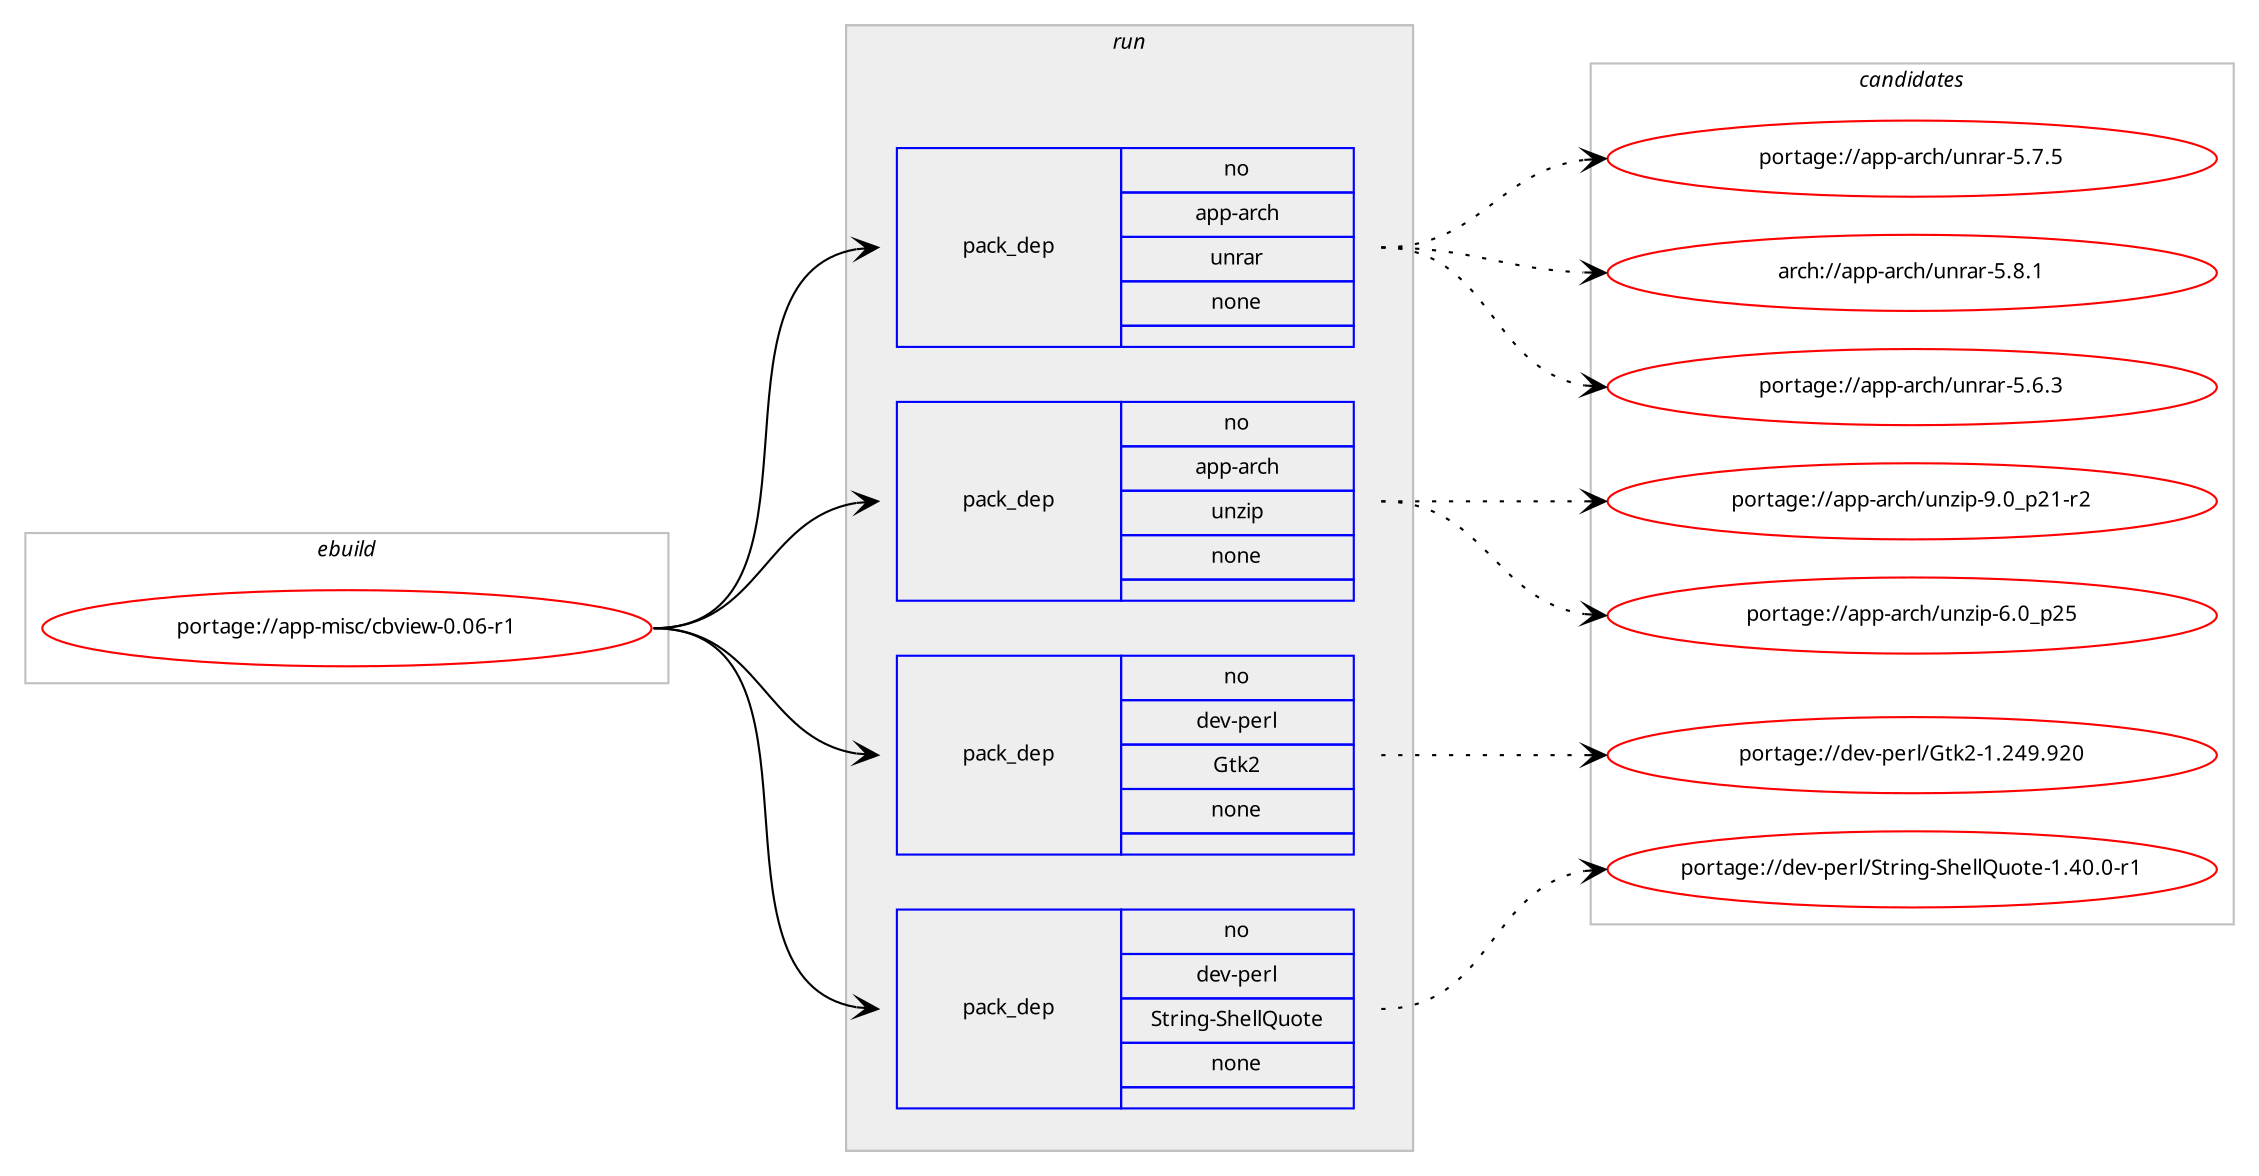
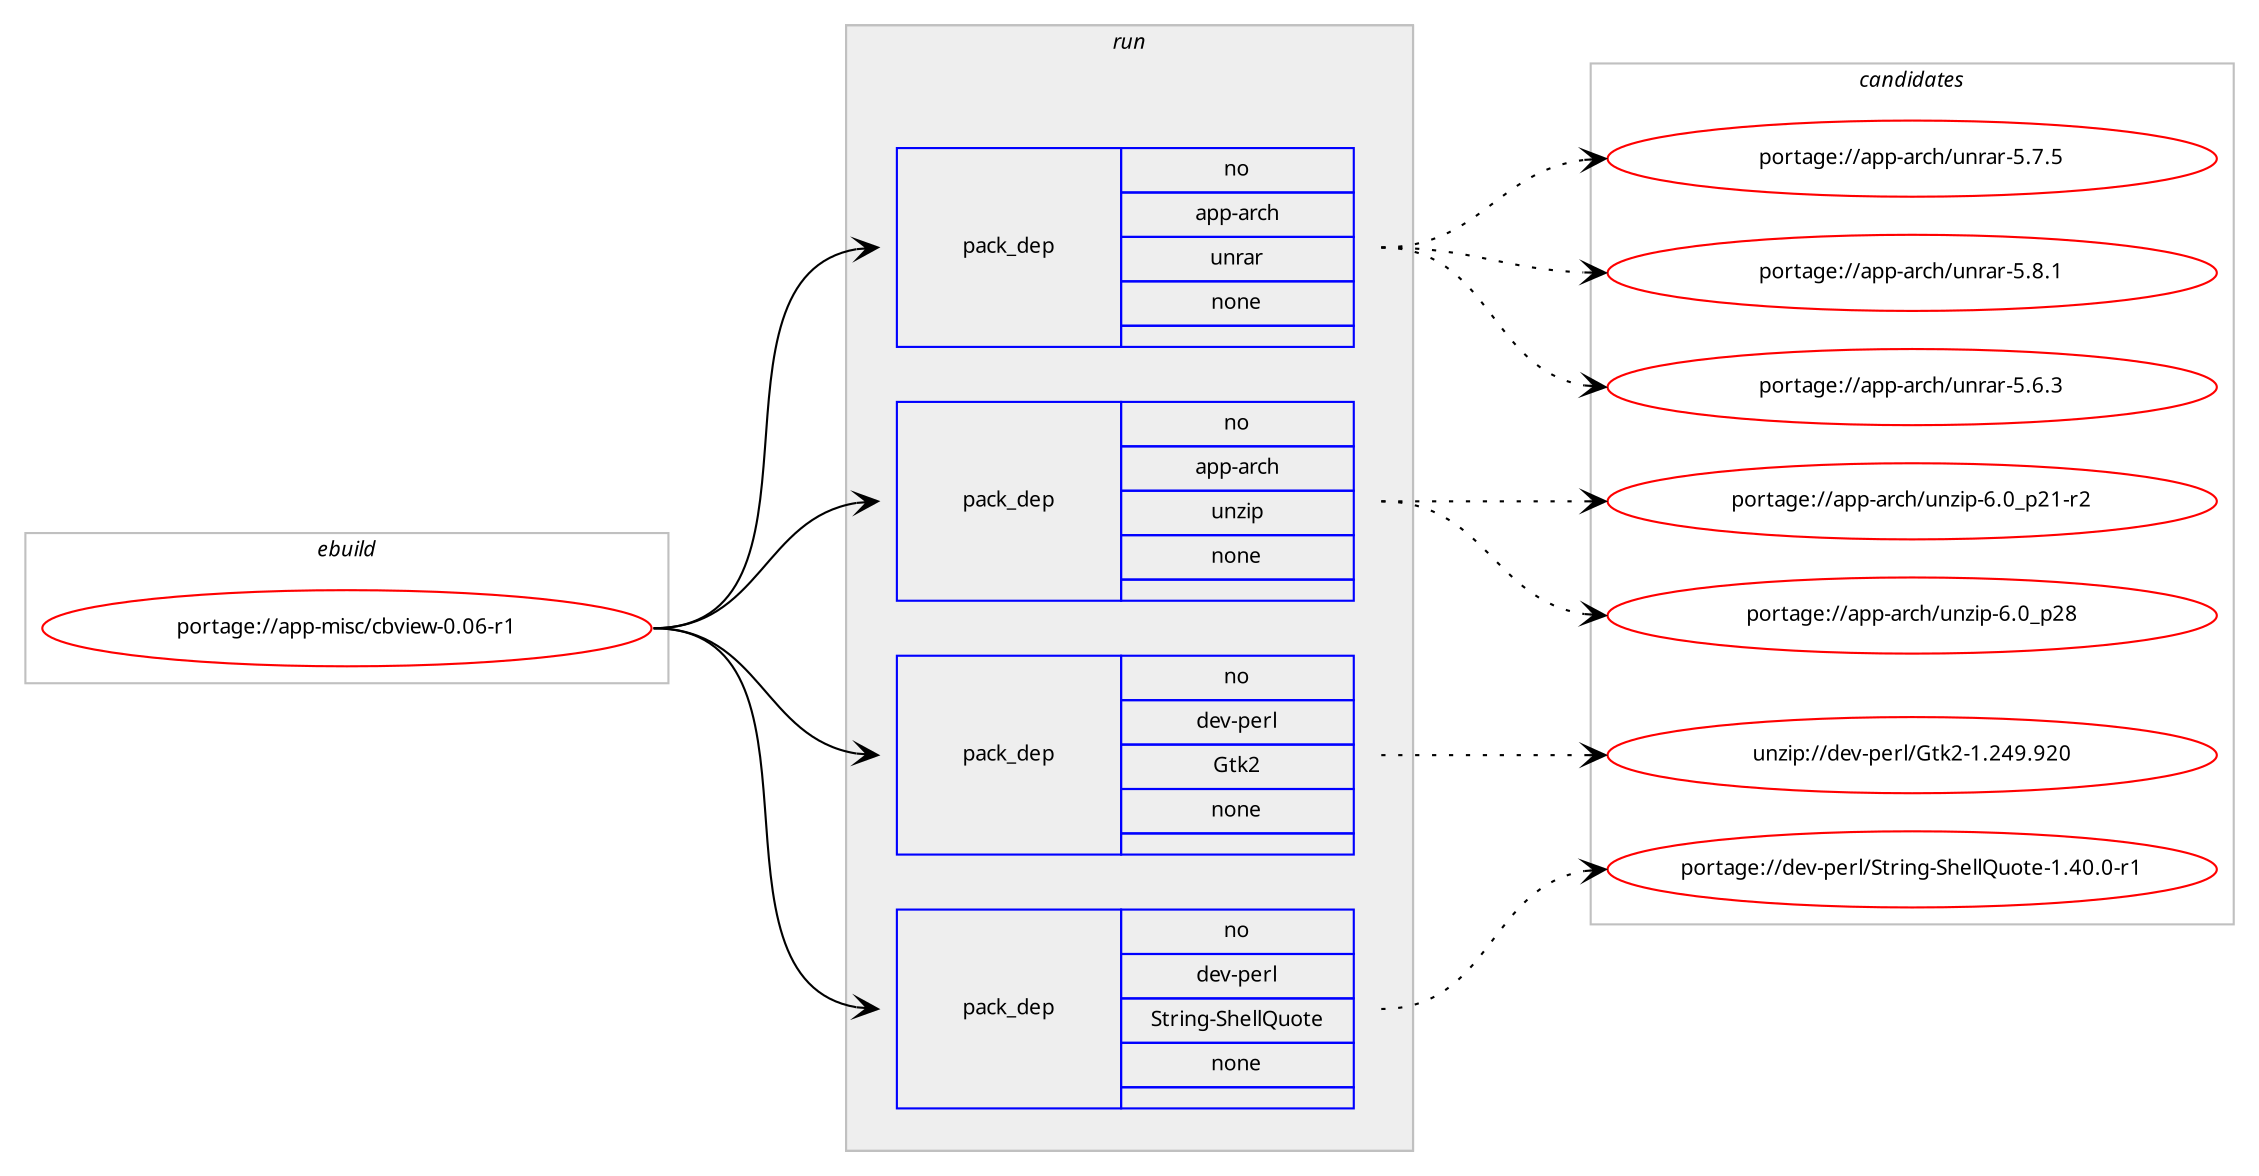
  digraph {
    compound=true
    concentrate=true
    fontname="Noto Sans"
    fontsize=10
    newrank=true
    rankdir=LR
    ranksep=1.5
    node [color=red fontname="Noto Sans" fontsize=10]
    edge [arrowhead=vee fontname="Noto Sans" headport=w style=dotted tailport=e weight=100]
    n1 [label="portage://app-misc/cbview-0.06-r1" width=4]
    n2 [color=blue label=<<TABLE BORDER="0" CELLBORDER="1" CELLSPACING="0" CELLPADDING="4" WIDTH="220"><TR><TD ROWSPAN="6" CELLPADDING="30">pack_dep</TD></TR><TR><TD WIDTH="110">no</TD></TR><TR><TD>app-arch</TD></TR><TR><TD>unrar</TD></TR><TR><TD>none</TD></TR><TR><TD></TD></TR></TABLE>> shape=none]
    n3 [color=blue label=<<TABLE BORDER="0" CELLBORDER="1" CELLSPACING="0" CELLPADDING="4" WIDTH="220"><TR><TD ROWSPAN="6" CELLPADDING="30">pack_dep</TD></TR><TR><TD WIDTH="110">no</TD></TR><TR><TD>app-arch</TD></TR><TR><TD>unzip</TD></TR><TR><TD>none</TD></TR><TR><TD></TD></TR></TABLE>> shape=none]
    n4 [color=blue label=<<TABLE BORDER="0" CELLBORDER="1" CELLSPACING="0" CELLPADDING="4" WIDTH="220"><TR><TD ROWSPAN="6" CELLPADDING="30">pack_dep</TD></TR><TR><TD WIDTH="110">no</TD></TR><TR><TD>dev-perl</TD></TR><TR><TD>Gtk2</TD></TR><TR><TD>none</TD></TR><TR><TD></TD></TR></TABLE>> shape=none]
    n5 [color=blue label=<<TABLE BORDER="0" CELLBORDER="1" CELLSPACING="0" CELLPADDING="4" WIDTH="220"><TR><TD ROWSPAN="6" CELLPADDING="30">pack_dep</TD></TR><TR><TD WIDTH="110">no</TD></TR><TR><TD>dev-perl</TD></TR><TR><TD>String-ShellQuote</TD></TR><TR><TD>none</TD></TR><TR><TD></TD></TR></TABLE>> shape=none]
    n6 [label="portage://app-arch/unrar-5.7.5" width=4]
-   n7 [label="arch://app-arch/unrar-5.8.1" width=4]
+   n7 [label="portage://app-arch/unrar-5.8.1" width=4]
    n8 [label="portage://app-arch/unrar-5.6.3" width=4]
-   n9 [label="portage://app-arch/unzip-9.0_p21-r2" width=4]
-   n10 [label="portage://app-arch/unzip-6.0_p25" width=4]
-   n11 [label="portage://dev-perl/Gtk2-1.249.920" width=4]
+   n9 [label="portage://app-arch/unzip-6.0_p21-r2" width=4]
+   n10 [label="portage://app-arch/unzip-6.0_p28" width=4]
+   n11 [label="unzip://dev-perl/Gtk2-1.249.920" width=4]
    n12 [label="portage://dev-perl/String-ShellQuote-1.40.0-r1" width=4]
    subgraph cluster_1 {
      color=gray
      label=<<i>ebuild</i>>
      rank=same
      n1
    }
    subgraph cluster_2 {
      color=gray
      label=<<i>dependencies</i>>
      subgraph cluster_3 {
        color=gray
        fillcolor="#eeeeee"
        label=<<i>compile</i>>
        style=filled
        subgraph sub_4 {
          color=gray
          fillcolor="#eeeeee"
          label=<<i>compile</i>>
          style=filled
          n2
        }
        subgraph sub_5 {
          color=gray
          fillcolor="#eeeeee"
          label=<<i>compile</i>>
          style=filled
          n3
        }
        subgraph sub_6 {
          color=gray
          fillcolor="#eeeeee"
          label=<<i>compile</i>>
          style=filled
          n4
        }
        subgraph sub_7 {
          color=gray
          fillcolor="#eeeeee"
          label=<<i>compile</i>>
          style=filled
          n5
        }
      }
      subgraph cluster_8 {
        color=gray
        fillcolor="#eeeeee"
        label=<<i>compile and run</i>>
        style=filled
      }
      subgraph cluster_9 {
        color=gray
        fillcolor="#eeeeee"
        label=<<i>run</i>>
        style=filled
      }
    }
    subgraph cluster_10 {
      color=gray
      label=<<i>candidates</i>>
      rank=same
      subgraph sub_11 {
        color=black
        label=<<i>candidates</i>>
        nodesep=1
        rank=same
        n6
        n7
        n8
      }
      subgraph sub_12 {
        color=black
        label=<<i>candidates</i>>
        nodesep=1
        rank=same
        n9
        n10
      }
      subgraph sub_13 {
        color=black
        label=<<i>candidates</i>>
        nodesep=1
        rank=same
        n11
      }
      subgraph sub_14 {
        color=black
        label=<<i>candidates</i>>
        nodesep=1
        rank=same
        n12
      }
    }
    n1 -> n2 [style=solid weight=20]
    n1 -> n3 [style=solid weight=20]
    n1 -> n4 [style=solid weight=20]
    n1 -> n5 [style=solid weight=20]
    n2 -> n6
    n2 -> n7
    n2 -> n8
    n3 -> n9
    n3 -> n10
    n4 -> n11
    n5 -> n12
  }
